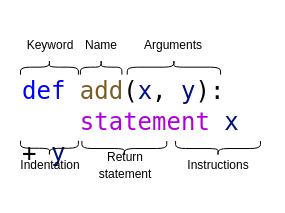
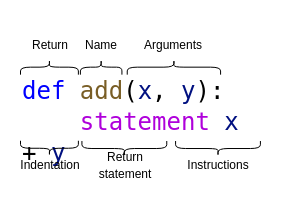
  <mxCell id="0" />
  <mxCell id="1" parent="0" />
  <mxCell id="2" value="&lt;div style=&quot;color: rgb(0, 0, 0); background-color: rgb(255, 255, 255); font-family: &amp;quot;Droid Sans Mono&amp;quot;, &amp;quot;monospace&amp;quot;, monospace; font-weight: normal; font-size: 24px; line-height: 129%;&quot;&gt;&lt;div style=&quot;line-height: 129%;&quot;&gt;&lt;span style=&quot;color: #0000ff;&quot;&gt;def&lt;/span&gt;&lt;span style=&quot;color: #000000;&quot;&gt; &lt;/span&gt;&lt;span style=&quot;color: #795e26;&quot;&gt;add&lt;/span&gt;&lt;span style=&quot;color: #000000;&quot;&gt;(&lt;/span&gt;&lt;span style=&quot;color: #001080;&quot;&gt;x&lt;/span&gt;&lt;span style=&quot;color: #000000;&quot;&gt;, &lt;/span&gt;&lt;span style=&quot;color: #001080;&quot;&gt;y&lt;/span&gt;&lt;span style=&quot;color: #000000;&quot;&gt;):&lt;/span&gt;&lt;/div&gt;&lt;div style=&quot;line-height: 129%;&quot;&gt;&lt;span style=&quot;color: #000000;&quot;&gt;&lt;/span&gt;&lt;span style=&quot;color: #af00db;&quot;&gt;&amp;nbsp; &amp;nbsp; statement&lt;/span&gt;&lt;span style=&quot;color: #000000;&quot;&gt; &lt;/span&gt;&lt;span style=&quot;color: #001080;&quot;&gt;x&lt;/span&gt;&lt;span style=&quot;color: #000000;&quot;&gt; + &lt;/span&gt;&lt;span style=&quot;color: #001080;&quot;&gt;y&lt;/span&gt;&lt;/div&gt;&lt;/div&gt;" style="text;whiteSpace=wrap;html=1;" parent="1" vertex="1"><mxGeometry x="20" y="69.01" width="240" height="80" as="geometry" /></mxCell>
  <mxCell id="3" value="" style="shape=curlyBracket;whiteSpace=wrap;html=1;rounded=1;flipH=1;labelPosition=right;verticalLabelPosition=middle;align=left;verticalAlign=middle;fontSize=14;fontColor=#E6E6E6;rotation=90;" parent="1" vertex="1"><mxGeometry x="41.44" y="118.82" width="15" height="57.88" as="geometry" /></mxCell>
  <mxCell id="4" value="&lt;font style=&quot;font-size: 12px;&quot; color=&quot;#000000&quot;&gt;Indentation&lt;/font&gt;" style="text;html=1;strokeColor=none;fillColor=none;align=center;verticalAlign=middle;whiteSpace=wrap;rounded=0;fontSize=14;fontColor=#E6E6E6;" parent="1" vertex="1"><mxGeometry x="20" y="149.01" width="60" height="30" as="geometry" /></mxCell>
  <mxCell id="5" value="&lt;font style=&quot;font-size: 12px;&quot; color=&quot;#000000&quot;&gt;Return&lt;br&gt;statement&lt;/font&gt;" style="text;html=1;strokeColor=none;fillColor=none;align=center;verticalAlign=middle;whiteSpace=wrap;rounded=0;fontSize=14;fontColor=#E6E6E6;" parent="1" vertex="1"><mxGeometry x="80" y="149.01" width="90" height="30" as="geometry" /></mxCell>
  <mxCell id="6" value="" style="shape=curlyBracket;whiteSpace=wrap;html=1;rounded=1;flipH=1;labelPosition=right;verticalLabelPosition=middle;align=left;verticalAlign=middle;fontSize=14;fontColor=#E6E6E6;rotation=90;" parent="1" vertex="1"><mxGeometry x="116.34" y="105.61" width="15" height="84.83" as="geometry" /></mxCell>
  <mxCell id="7" value="" style="shape=curlyBracket;whiteSpace=wrap;html=1;rounded=1;flipH=1;labelPosition=right;verticalLabelPosition=middle;align=left;verticalAlign=middle;fontSize=14;fontColor=#E6E6E6;rotation=90;" parent="1" vertex="1"><mxGeometry x="210" y="105.61" width="15" height="84.83" as="geometry" /></mxCell>
  <mxCell id="8" value="&lt;font style=&quot;font-size: 12px;&quot; color=&quot;#000000&quot;&gt;Instructions&lt;/font&gt;" style="text;html=1;strokeColor=none;fillColor=none;align=center;verticalAlign=middle;whiteSpace=wrap;rounded=0;fontSize=14;fontColor=#E6E6E6;" parent="1" vertex="1"><mxGeometry x="172.5" y="149.01" width="90" height="30" as="geometry" /></mxCell>
  <mxCell id="9" value="" style="shape=curlyBracket;whiteSpace=wrap;html=1;rounded=1;flipH=1;labelPosition=right;verticalLabelPosition=middle;align=left;verticalAlign=middle;fontSize=14;fontColor=#E6E6E6;rotation=-90;" parent="1" vertex="1"><mxGeometry x="41.44" y="37.73" width="15" height="57.88" as="geometry" /></mxCell>
- <mxCell id="10" value="&lt;font style=&quot;font-size: 12px;&quot; color=&quot;#000000&quot;&gt;Keyword&lt;/font&gt;" style="text;html=1;strokeColor=none;fillColor=none;align=center;verticalAlign=middle;whiteSpace=wrap;rounded=0;fontSize=14;fontColor=#E6E6E6;" parent="1" vertex="1"><mxGeometry x="20" y="29.26" width="60" height="30" as="geometry" /></mxCell>
+ <mxCell id="10" value="&lt;font style=&quot;font-size: 12px;&quot; color=&quot;#000000&quot;&gt;Return&lt;/font&gt;" style="text;html=1;strokeColor=none;fillColor=none;align=center;verticalAlign=middle;whiteSpace=wrap;rounded=0;fontSize=14;fontColor=#E6E6E6;" parent="1" vertex="1"><mxGeometry x="20" y="29.26" width="60" height="30" as="geometry" /></mxCell>
  <mxCell id="11" value="" style="shape=curlyBracket;whiteSpace=wrap;html=1;rounded=1;flipH=1;labelPosition=right;verticalLabelPosition=middle;align=left;verticalAlign=middle;fontSize=14;fontColor=#E6E6E6;rotation=-90;" parent="1" vertex="1"><mxGeometry x="93.16" y="45.91" width="15" height="41.53" as="geometry" /></mxCell>
  <mxCell id="12" value="&lt;font style=&quot;font-size: 12px;&quot; color=&quot;#000000&quot;&gt;Name&lt;/font&gt;" style="text;html=1;strokeColor=none;fillColor=none;align=center;verticalAlign=middle;whiteSpace=wrap;rounded=0;fontSize=14;fontColor=#E6E6E6;" parent="1" vertex="1"><mxGeometry x="71.34" y="29.26" width="60" height="30" as="geometry" /></mxCell>
  <mxCell id="13" value="" style="shape=curlyBracket;whiteSpace=wrap;html=1;rounded=1;flipH=1;labelPosition=right;verticalLabelPosition=middle;align=left;verticalAlign=middle;fontSize=14;fontColor=#E6E6E6;rotation=-90;" parent="1" vertex="1"><mxGeometry x="165.91" width="15" height="93.35" as="geometry" y="20" /></mxCell>
  <mxCell id="14" value="&lt;font style=&quot;font-size: 12px;&quot; color=&quot;#000000&quot;&gt;Arguments&lt;/font&gt;" style="text;html=1;strokeColor=none;fillColor=none;align=center;verticalAlign=middle;whiteSpace=wrap;rounded=0;fontSize=14;fontColor=#E6E6E6;" parent="1" vertex="1"><mxGeometry x="143.41" y="29.26" width="60" height="30" as="geometry" /></mxCell>
